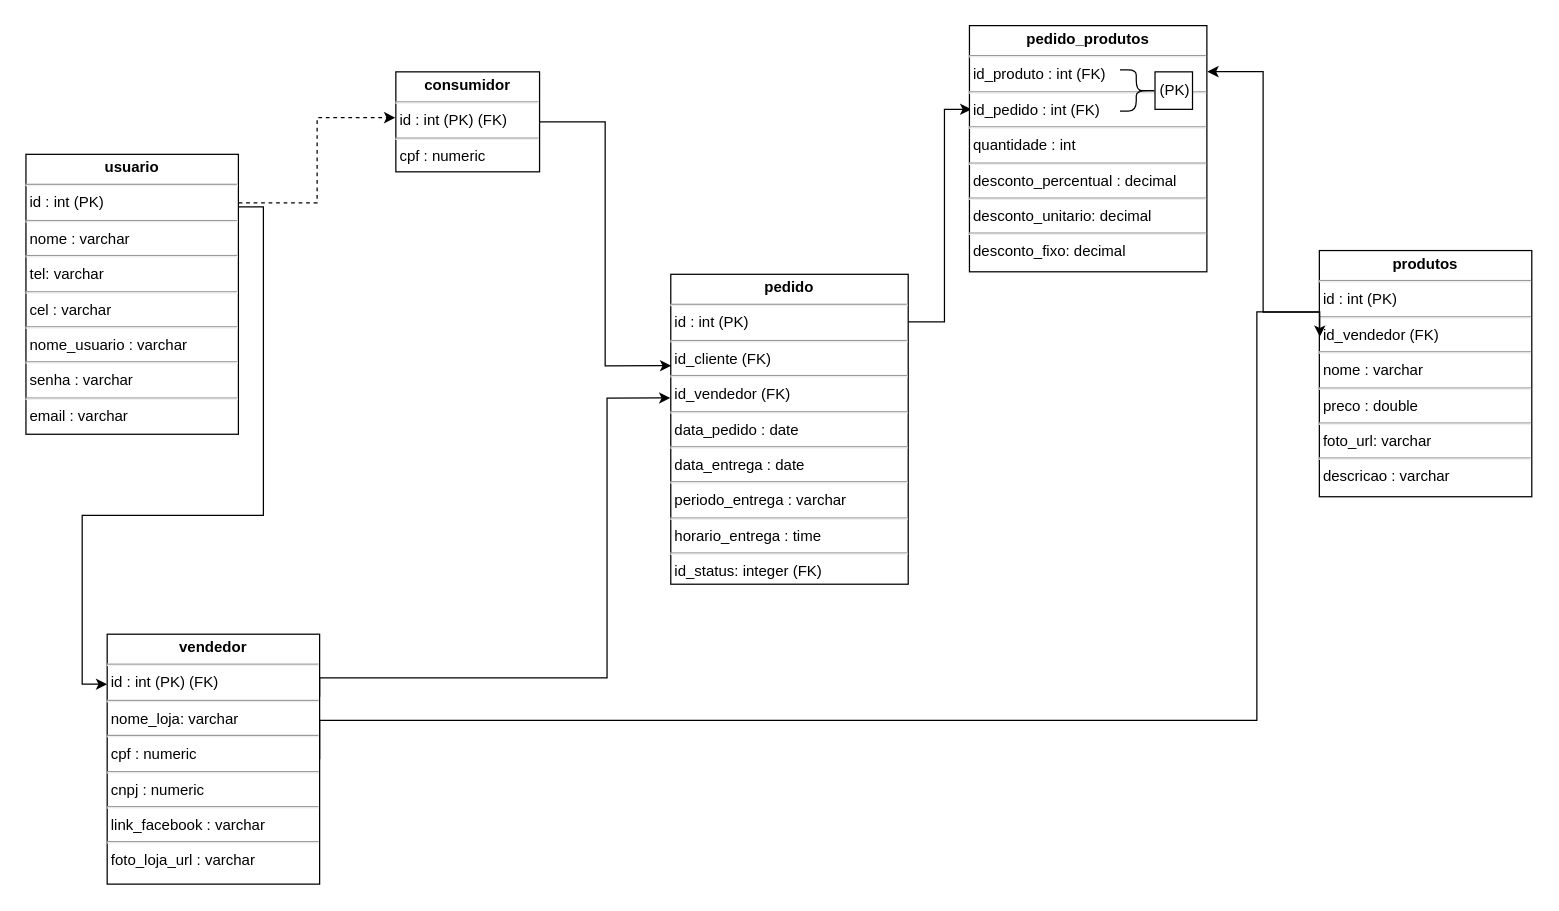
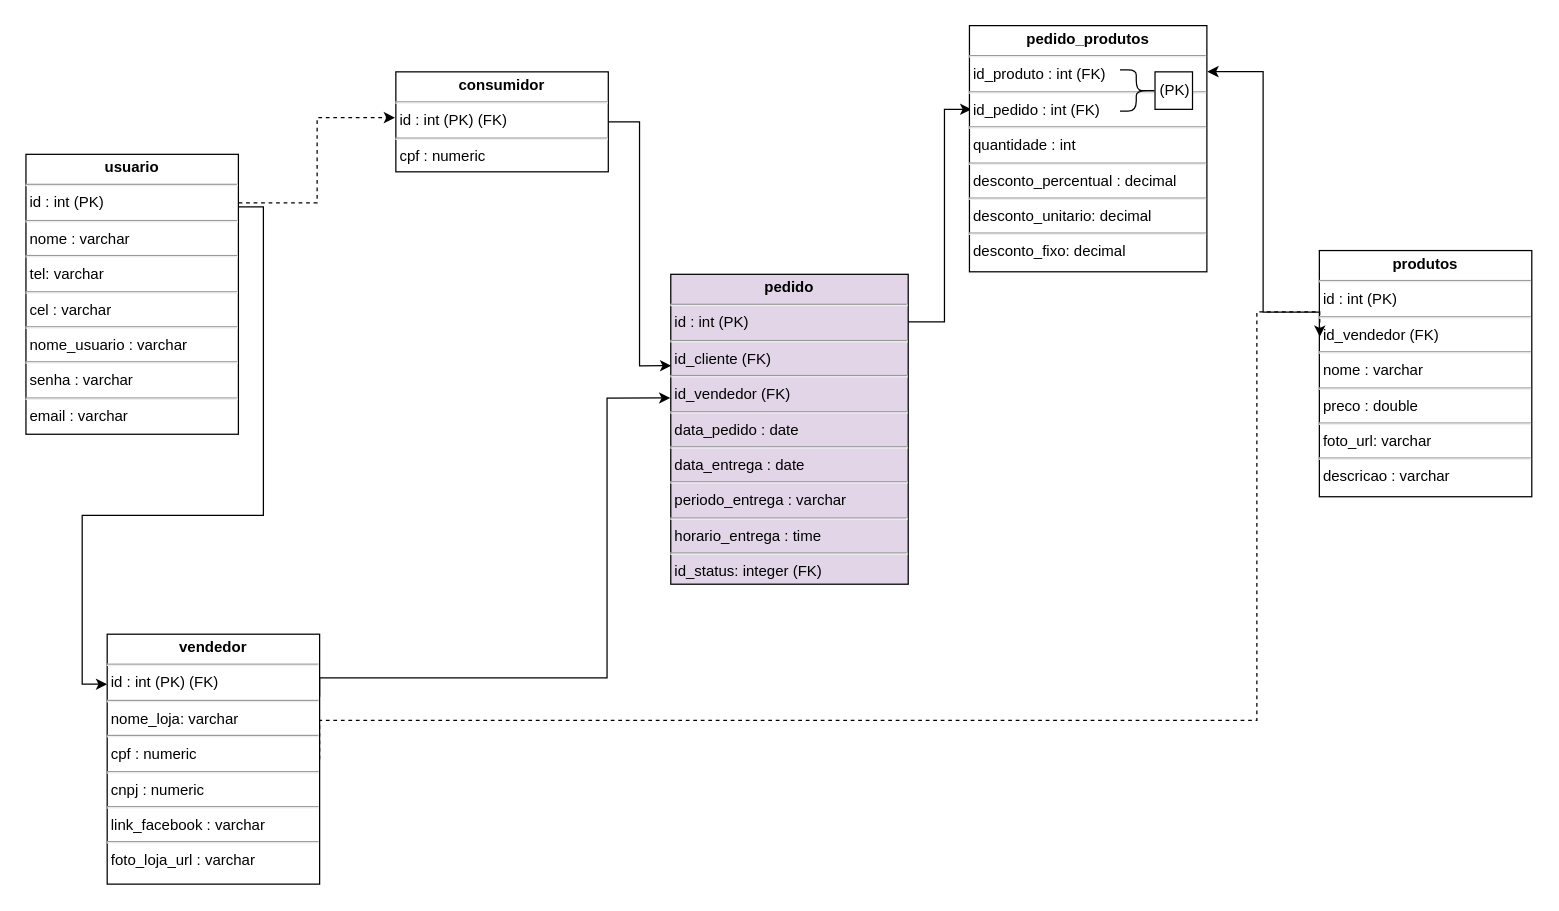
  <mxCell id="0" />
  <mxCell id="1" parent="0" />
  <mxCell id="2" style="edgeStyle=orthogonalEdgeStyle;rounded=0;orthogonalLoop=1;jettySize=auto;html=1;entryX=0.008;entryY=0.34;entryDx=0;entryDy=0;entryPerimeter=0;" parent="1" target="4" edge="1"><mxGeometry relative="1" as="geometry"><mxPoint x="726" y="257" as="sourcePoint" /><Array as="points"><mxPoint x="755" y="257" /><mxPoint x="755" y="87" /></Array></mxGeometry></mxCell>
- <mxCell id="3" value="&lt;p style=&quot;margin: 0px ; margin-top: 4px ; text-align: center&quot;&gt;&lt;b&gt;pedido&lt;/b&gt;&lt;/p&gt;&lt;hr&gt;&amp;nbsp;id : int (PK)&amp;nbsp;&lt;hr&gt;&amp;nbsp;id_cliente (FK)&lt;hr&gt;&amp;nbsp;id_vendedor (FK)&lt;hr&gt;&amp;nbsp;data_pedido : date&lt;hr&gt;&amp;nbsp;data_entrega : date&lt;hr&gt;&amp;nbsp;periodo_entrega : varchar&lt;hr&gt;&amp;nbsp;horario_entrega : time&lt;hr&gt;&amp;nbsp;id_status: integer (FK)" style="verticalAlign=top;align=left;overflow=fill;fontSize=12;fontFamily=Helvetica;html=1;" parent="1" vertex="1"><mxGeometry x="536" y="219" width="190" height="248" as="geometry" /></mxCell>
+ <mxCell id="3" value="&lt;p style=&quot;margin: 0px ; margin-top: 4px ; text-align: center&quot;&gt;&lt;b&gt;pedido&lt;/b&gt;&lt;/p&gt;&lt;hr&gt;&amp;nbsp;id : int (PK)&amp;nbsp;&lt;hr&gt;&amp;nbsp;id_cliente (FK)&lt;hr&gt;&amp;nbsp;id_vendedor (FK)&lt;hr&gt;&amp;nbsp;data_pedido : date&lt;hr&gt;&amp;nbsp;data_entrega : date&lt;hr&gt;&amp;nbsp;periodo_entrega : varchar&lt;hr&gt;&amp;nbsp;horario_entrega : time&lt;hr&gt;&amp;nbsp;id_status: integer (FK)" style="verticalAlign=top;align=left;overflow=fill;fontSize=12;fontFamily=Helvetica;html=1;fillColor=#e1d5e7;" parent="1" vertex="1"><mxGeometry x="536" y="219" width="190" height="248" as="geometry" /></mxCell>
  <mxCell id="4" value="&lt;p style=&quot;margin: 0px ; margin-top: 4px ; text-align: center&quot;&gt;&lt;b&gt;pedido_produtos&lt;/b&gt;&lt;/p&gt;&lt;hr&gt;&amp;nbsp;id_produto : int (FK)&lt;br&gt;&lt;hr&gt;&amp;nbsp;id_pedido : int (FK)&lt;hr&gt;&amp;nbsp;quantidade : int&lt;hr&gt;&amp;nbsp;desconto_percentual : decimal&lt;hr&gt;&amp;nbsp;desconto_unitario: decimal&lt;hr&gt;&amp;nbsp;desconto_fixo: decimal&lt;br&gt;" style="verticalAlign=top;align=left;overflow=fill;fontSize=12;fontFamily=Helvetica;html=1;" parent="1" vertex="1"><mxGeometry x="775" y="20" width="190" height="197" as="geometry" /></mxCell>
  <mxCell id="5" value="(PK)&lt;br&gt;" style="html=1;" parent="1" vertex="1"><mxGeometry x="923.5" y="57" width="30" height="30" as="geometry" /></mxCell>
  <mxCell id="6" style="edgeStyle=orthogonalEdgeStyle;rounded=0;orthogonalLoop=1;jettySize=auto;html=1;exitX=0;exitY=0.25;exitDx=0;exitDy=0;entryX=1.002;entryY=0.187;entryDx=0;entryDy=0;entryPerimeter=0;" parent="1" source="7" target="4" edge="1"><mxGeometry relative="1" as="geometry" /></mxCell>
  <mxCell id="7" value="&lt;p style=&quot;margin: 0px ; margin-top: 4px ; text-align: center&quot;&gt;&lt;b&gt;produtos&lt;/b&gt;&lt;/p&gt;&lt;hr&gt;&amp;nbsp;id : int (PK)&lt;hr&gt;&amp;nbsp;id_vendedor (FK)&lt;hr&gt;&amp;nbsp;nome : varchar&lt;hr&gt;&amp;nbsp;preco : double&lt;hr&gt;&amp;nbsp;foto_url: varchar&lt;hr&gt;&amp;nbsp;descricao : varchar" style="verticalAlign=top;align=left;overflow=fill;fontSize=12;fontFamily=Helvetica;html=1;" parent="1" vertex="1"><mxGeometry x="1055" y="200" width="170" height="197" as="geometry" /></mxCell>
  <mxCell id="8" value="" style="shape=curlyBracket;whiteSpace=wrap;html=1;rounded=1;direction=west;size=0.567;" parent="1" vertex="1"><mxGeometry x="895.5" y="55.5" width="30" height="33" as="geometry" /></mxCell>
  <mxCell id="9" style="edgeStyle=orthogonalEdgeStyle;rounded=0;orthogonalLoop=1;jettySize=auto;html=1;exitX=1;exitY=0.5;exitDx=0;exitDy=0;entryX=0.002;entryY=0.295;entryDx=0;entryDy=0;entryPerimeter=0;" parent="1" source="10" target="3" edge="1"><mxGeometry relative="1" as="geometry" /></mxCell>
- <mxCell id="10" value="&lt;p style=&quot;margin: 0px ; margin-top: 4px ; text-align: center&quot;&gt;&lt;b&gt;consumidor&lt;/b&gt;&lt;/p&gt;&lt;hr&gt;&amp;nbsp;id : int (PK) (FK)&lt;hr&gt;&amp;nbsp;cpf : numeric" style="verticalAlign=top;align=left;overflow=fill;fontSize=12;fontFamily=Helvetica;html=1;" parent="1" vertex="1"><mxGeometry x="316" y="57" width="115" height="80" as="geometry" /></mxCell>
+ <mxCell id="10" value="&lt;p style=&quot;margin: 0px ; margin-top: 4px ; text-align: center&quot;&gt;&lt;b&gt;consumidor&lt;/b&gt;&lt;/p&gt;&lt;hr&gt;&amp;nbsp;id : int (PK) (FK)&lt;hr&gt;&amp;nbsp;cpf : numeric" style="verticalAlign=top;align=left;overflow=fill;fontSize=12;fontFamily=Helvetica;html=1;" parent="1" vertex="1"><mxGeometry x="316" y="57" width="170" height="80" as="geometry" /></mxCell>
  <mxCell id="11" style="edgeStyle=orthogonalEdgeStyle;rounded=0;orthogonalLoop=1;jettySize=auto;html=1;exitX=1;exitY=0.25;exitDx=0;exitDy=0;entryX=-0.002;entryY=0.399;entryDx=0;entryDy=0;entryPerimeter=0;" parent="1" source="13" target="3" edge="1"><mxGeometry relative="1" as="geometry"><mxPoint x="525" y="317" as="targetPoint" /><Array as="points"><mxPoint x="485" y="542" /><mxPoint x="485" y="318" /></Array></mxGeometry></mxCell>
- <mxCell id="12" style="edgeStyle=orthogonalEdgeStyle;rounded=0;orthogonalLoop=1;jettySize=auto;html=1;exitX=1;exitY=0.5;exitDx=0;exitDy=0;entryX=0.002;entryY=0.35;entryDx=0;entryDy=0;entryPerimeter=0;" parent="1" source="13" target="7" edge="1"><mxGeometry relative="1" as="geometry"><mxPoint x="1035" y="248" as="targetPoint" /><Array as="points"><mxPoint x="255" y="576" /><mxPoint x="1005" y="576" /><mxPoint x="1005" y="249" /></Array></mxGeometry></mxCell>
+ <mxCell id="12" style="edgeStyle=orthogonalEdgeStyle;rounded=0;orthogonalLoop=1;jettySize=auto;html=1;exitX=1;exitY=0.5;exitDx=0;exitDy=0;entryX=0.002;entryY=0.35;entryDx=0;entryDy=0;entryPerimeter=0;dashed=1;" parent="1" source="13" target="7" edge="1"><mxGeometry relative="1" as="geometry"><mxPoint x="1035" y="248" as="targetPoint" /><Array as="points"><mxPoint x="255" y="576" /><mxPoint x="1005" y="576" /><mxPoint x="1005" y="249" /></Array></mxGeometry></mxCell>
  <mxCell id="13" value="&lt;p style=&quot;margin: 0px ; margin-top: 4px ; text-align: center&quot;&gt;&lt;b&gt;vendedor&lt;/b&gt;&lt;/p&gt;&lt;hr&gt;&amp;nbsp;id : int (PK) (FK)&lt;hr&gt;&amp;nbsp;nome_loja: varchar&lt;hr&gt;&amp;nbsp;cpf : numeric&lt;hr&gt;&amp;nbsp;cnpj : numeric&lt;hr&gt;&amp;nbsp;link_facebook : varchar&amp;nbsp;&lt;hr&gt;&amp;nbsp;foto_loja_url : varchar" style="verticalAlign=top;align=left;overflow=fill;fontSize=12;fontFamily=Helvetica;html=1;" parent="1" vertex="1"><mxGeometry x="85" y="507" width="170" height="200" as="geometry" /></mxCell>
  <mxCell id="14" style="edgeStyle=orthogonalEdgeStyle;rounded=0;orthogonalLoop=1;jettySize=auto;html=1;exitX=0.997;exitY=0.215;exitDx=0;exitDy=0;exitPerimeter=0;" parent="1" source="16" edge="1"><mxGeometry relative="1" as="geometry"><mxPoint x="225" y="167" as="sourcePoint" /><mxPoint x="85" y="547" as="targetPoint" /><Array as="points"><mxPoint x="210" y="165" /><mxPoint x="210" y="412" /><mxPoint x="65" y="412" /><mxPoint x="65" y="547" /></Array></mxGeometry></mxCell>
  <mxCell id="15" style="edgeStyle=orthogonalEdgeStyle;rounded=0;orthogonalLoop=1;jettySize=auto;html=1;entryX=-0.004;entryY=0.458;entryDx=0;entryDy=0;entryPerimeter=0;exitX=1.001;exitY=0.173;exitDx=0;exitDy=0;exitPerimeter=0;dashed=1;" parent="1" source="16" target="10" edge="1"><mxGeometry relative="1" as="geometry"><mxPoint x="195" y="157" as="sourcePoint" /><mxPoint x="455.5" y="-10.5" as="targetPoint" /></mxGeometry></mxCell>
  <mxCell id="16" value="&lt;p style=&quot;margin: 0px ; margin-top: 4px ; text-align: center&quot;&gt;&lt;b&gt;usuario&lt;/b&gt;&lt;/p&gt;&lt;hr&gt;&amp;nbsp;id : int (PK)&lt;hr&gt;&amp;nbsp;nome : varchar&lt;hr&gt;&amp;nbsp;tel: varchar&lt;hr&gt;&amp;nbsp;cel : varchar&lt;hr&gt;&amp;nbsp;nome_usuario : varchar&lt;hr&gt;&amp;nbsp;senha : varchar&lt;hr&gt;&amp;nbsp;email : varchar" style="verticalAlign=top;align=left;overflow=fill;fontSize=12;fontFamily=Helvetica;html=1;" parent="1" vertex="1"><mxGeometry x="20" y="123" width="170" height="224" as="geometry" /></mxCell>
